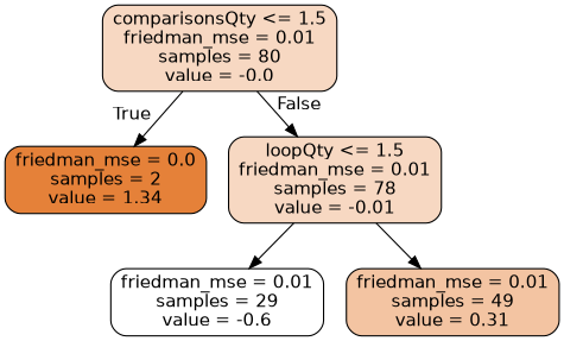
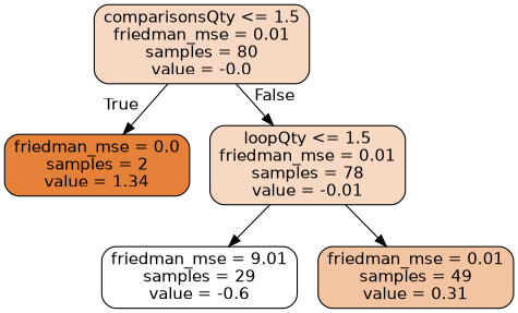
  digraph {
    node [color=black fillcolor="#f7d8c2" fontname=helvetica shape=box style="filled, rounded"]
    edge [fontname=helvetica]
    n1 [label="comparisonsQty <= 1.5\nfriedman_mse = 0.01\nsamples = 80\nvalue = -0.0"]
    n2 [fillcolor="#e58139" label="friedman_mse = 0.0\nsamples = 2\nvalue = 1.34"]
    n3 [label="loopQty <= 1.5\nfriedman_mse = 0.01\nsamples = 78\nvalue = -0.01"]
-   n4 [fillcolor="#ffffff" label="friedman_mse = 0.01\nsamples = 29\nvalue = -0.6"]
+   n4 [fillcolor="#ffffff" label="friedman_mse = 9.01\nsamples = 29\nvalue = -0.6"]
    n5 [fillcolor="#f3c4a2" label="friedman_mse = 0.01\nsamples = 49\nvalue = 0.31"]
    n1 -> n2 [headlabel=True labelangle=45 labeldistance=2.5]
    n1 -> n3 [headlabel=False labelangle=-45 labeldistance=2.5]
    n3 -> n4
    n3 -> n5
  }
